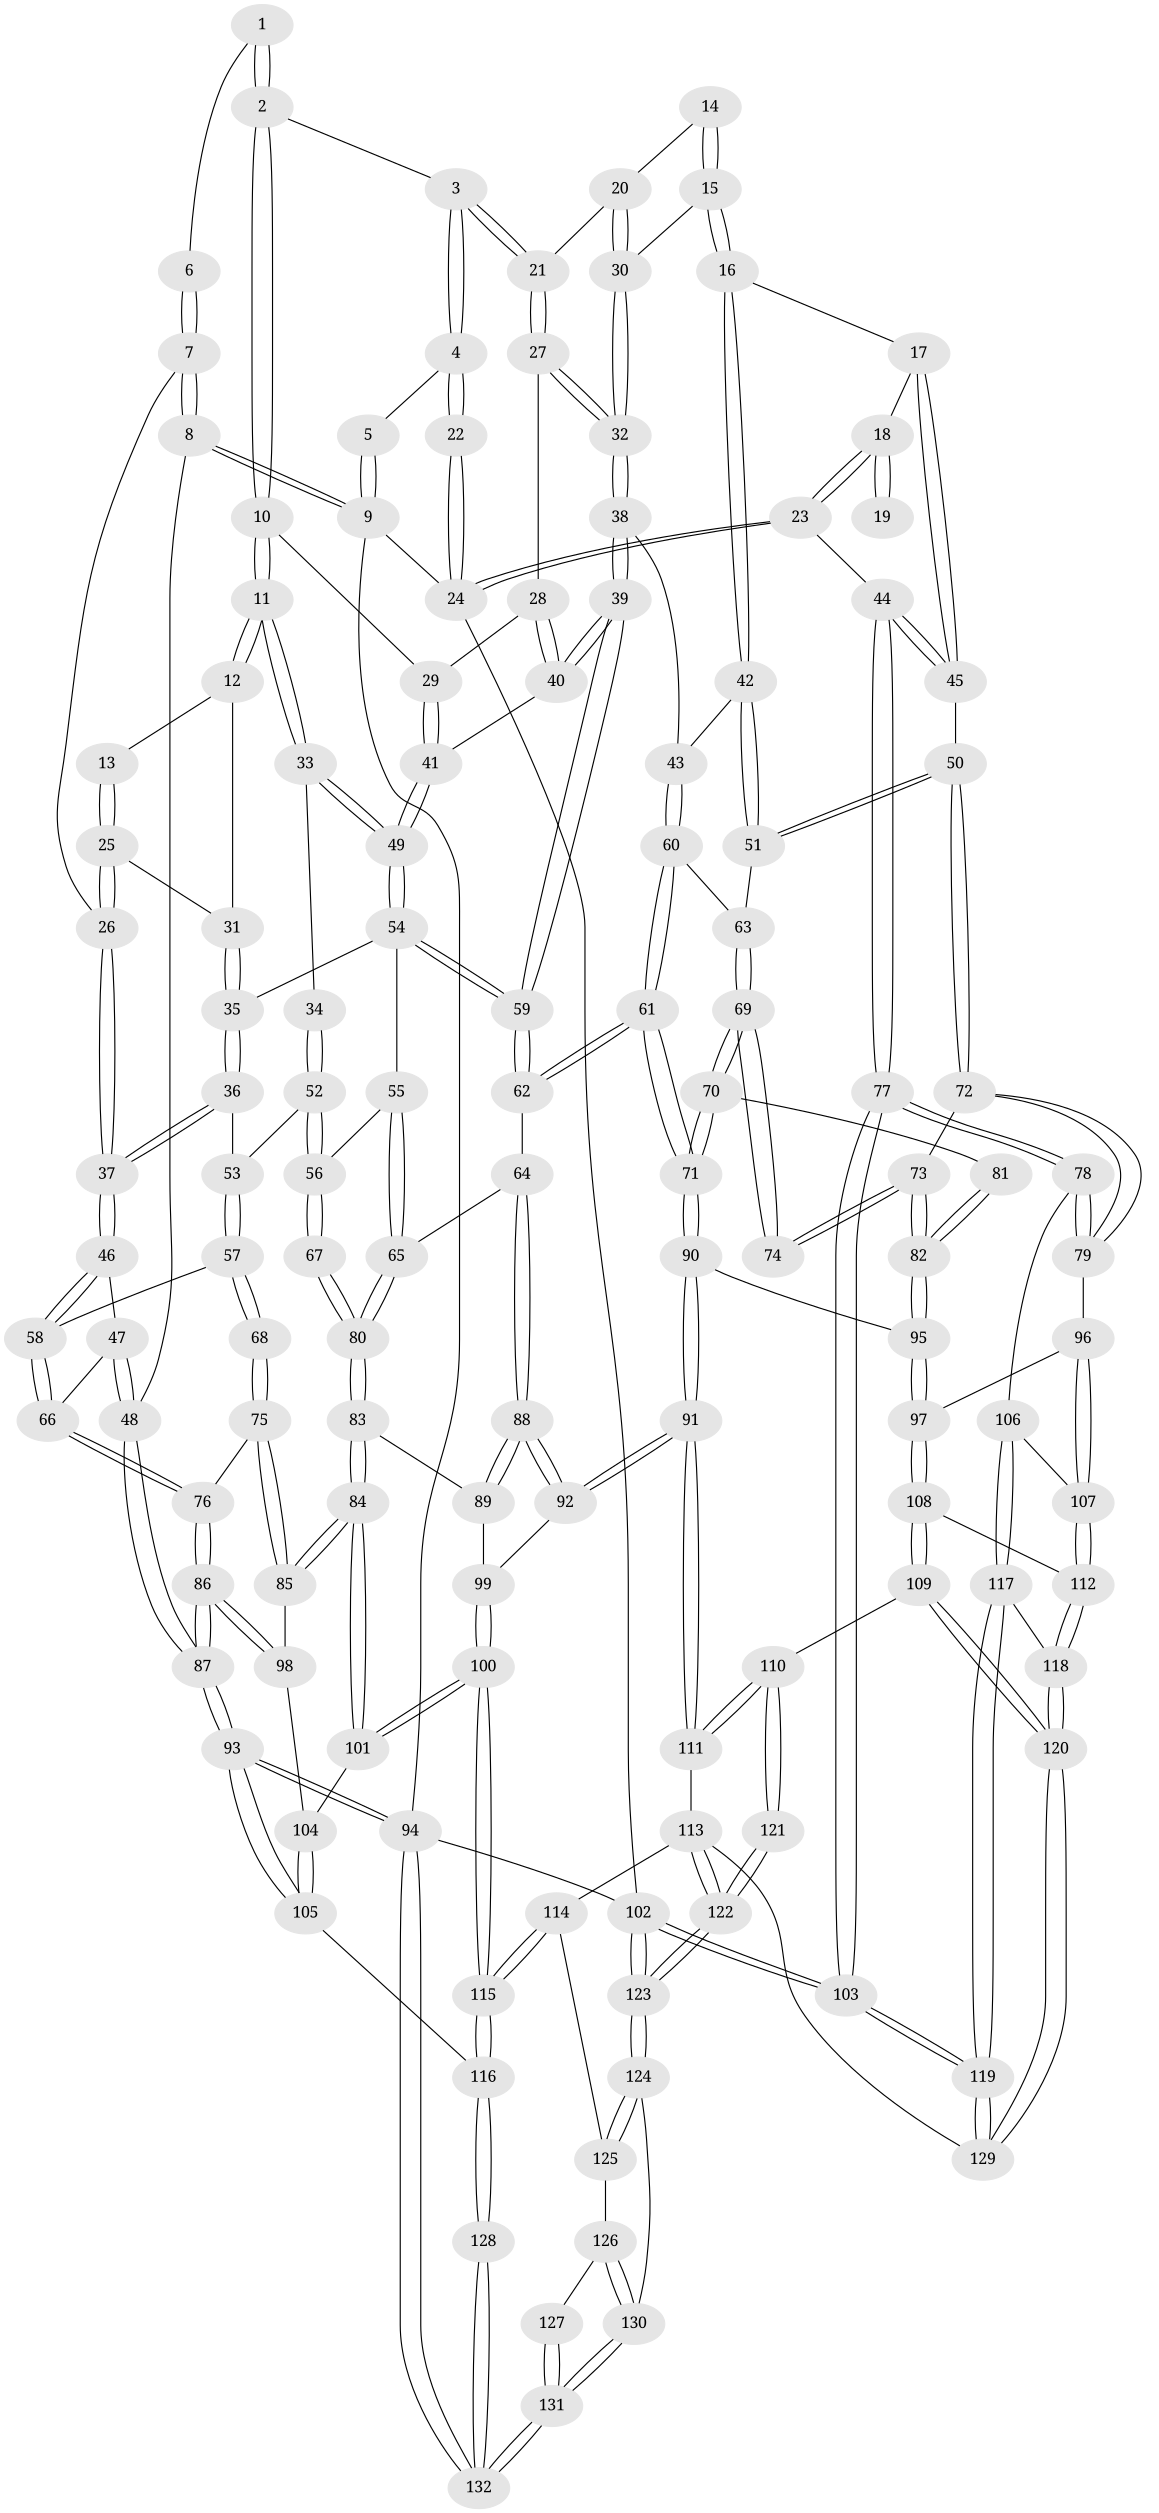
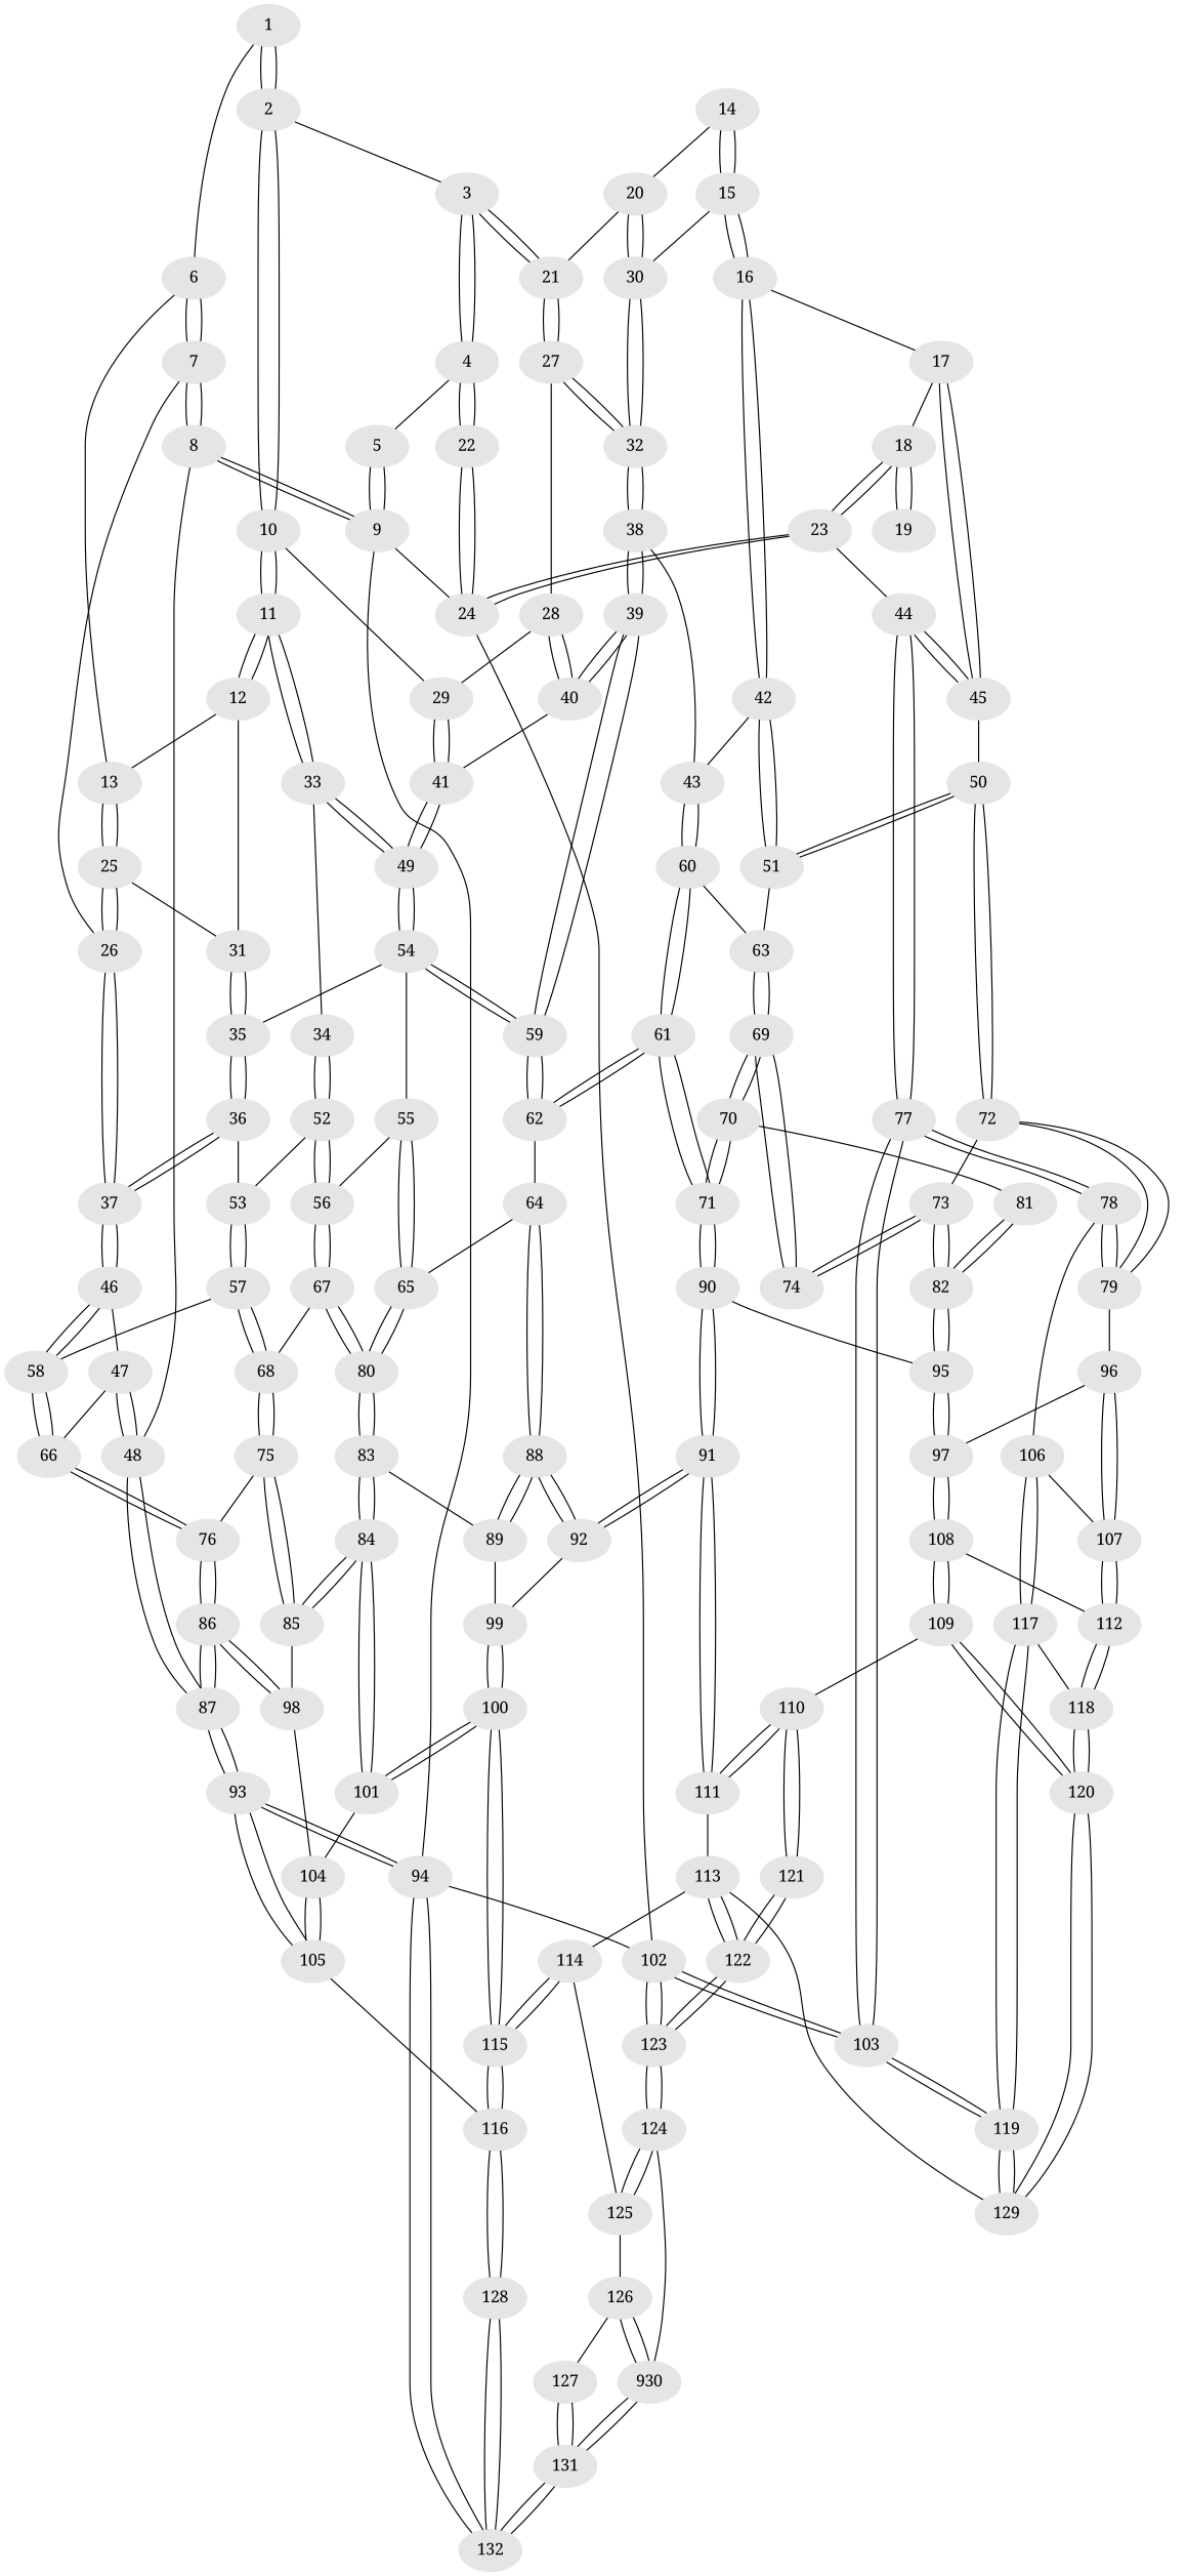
  graph {
    fontname="Noto Serif"
    node [color=gray90 fontname="Noto Serif" style=filled]
    edge [fontname="Noto Serif"]
    1
    2
    6
    3
    10
    7
    13
    4
    21
    11
    29
    5
    22
    27
    9
    24
    94
    8
    26
    25
    48
    37
    87
    102
    132
    12
    33
    41
    31
    34
    49
    35
    14
    15
    20
    16
    30
    17
    42
    32
    18
    45
    43
    51
    19
    23
    50
    44
    28
    77
    103
    123
    46
    40
    38
    36
    39
    52
    54
    53
    56
    57
    47
    58
    59
    60
    62
    63
    61
    78
    72
    66
    76
    93
    55
    73
    79
    69
    67
    68
    65
    80
    75
    64
    71
    90
    88
    70
    74
    89
    92
    83
    86
    85
    81
    82
    95
    91
    96
    98
    106
    119
    107
    117
    97
    84
    101
    99
    104
    105
    100
    111
    113
    116
    108
    112
    109
    115
    124
    129
    128
    118
    110
    120
    121
    122
    114
    125
    126
-   130
+   130 [label=930]
    131
    127
    1 -- 2
    1 -- 2
    1 -- 6
    2 -- 3
    2 -- 10
    2 -- 10
    6 -- 7
    6 -- 7
+   6 -- 13
    3 -- 4
    3 -- 4
    3 -- 21
    3 -- 21
    10 -- 11
    10 -- 11
    10 -- 29
    7 -- 8
    7 -- 8
    7 -- 26
    13 -- 25
    13 -- 25
    4 -- 5
    4 -- 22
    4 -- 22
    21 -- 27
    21 -- 27
    11 -- 12
    11 -- 12
    11 -- 33
    11 -- 33
    29 -- 41
    29 -- 41
    5 -- 9
    5 -- 9
    22 -- 24
    22 -- 24
    27 -- 32
    27 -- 32
    27 -- 28
    9 -- 24
    9 -- 94
    24 -- 102
    94 -- 102
    94 -- 132
    94 -- 132
    8 -- 9
    8 -- 9
    8 -- 48
    26 -- 37
    26 -- 37
    25 -- 26
    25 -- 26
    25 -- 31
    48 -- 87
    48 -- 87
    37 -- 46
    37 -- 46
    87 -- 93
    87 -- 93
    102 -- 103
    102 -- 103
    102 -- 123
    102 -- 123
    12 -- 13
    12 -- 31
    33 -- 34
    33 -- 49
    33 -- 49
    41 -- 49
    41 -- 49
    31 -- 35
    31 -- 35
    34 -- 52
    34 -- 52
    49 -- 54
    49 -- 54
    35 -- 36
    35 -- 36
    14 -- 15
    14 -- 15
    14 -- 20
    15 -- 16
    15 -- 16
    15 -- 30
    20 -- 21
    20 -- 30
    20 -- 30
    16 -- 17
    16 -- 42
    16 -- 42
    30 -- 32
    30 -- 32
    17 -- 18
    17 -- 45
    17 -- 45
    42 -- 43
    42 -- 51
    42 -- 51
    32 -- 38
    32 -- 38
    18 -- 19
    18 -- 19
    18 -- 23
    18 -- 23
    45 -- 50
    43 -- 60
    43 -- 60
    51 -- 63
    23 -- 24
    23 -- 24
    23 -- 44
    50 -- 51
    50 -- 51
    50 -- 72
    50 -- 72
    44 -- 45
    44 -- 45
    44 -- 77
    44 -- 77
    28 -- 29
    28 -- 40
    28 -- 40
    77 -- 103
    77 -- 103
    77 -- 78
    77 -- 78
    103 -- 119
    103 -- 119
    123 -- 124
    123 -- 124
    46 -- 47
    46 -- 58
    46 -- 58
    40 -- 41
    38 -- 43
    38 -- 39
    38 -- 39
    36 -- 37
    36 -- 37
    36 -- 53
    39 -- 40
    39 -- 40
    39 -- 59
    39 -- 59
    52 -- 53
    52 -- 56
    52 -- 56
    54 -- 35
    54 -- 59
    54 -- 59
    54 -- 55
    53 -- 57
    53 -- 57
    56 -- 67
    56 -- 67
    57 -- 58
    57 -- 68
    57 -- 68
    47 -- 48
    47 -- 48
    47 -- 66
    58 -- 66
    58 -- 66
    59 -- 62
    59 -- 62
    60 -- 63
    60 -- 61
    60 -- 61
    62 -- 64
    63 -- 69
    63 -- 69
    61 -- 62
    61 -- 62
    61 -- 71
    61 -- 71
    78 -- 79
    78 -- 79
    78 -- 106
    72 -- 73
    72 -- 79
    72 -- 79
    66 -- 76
    66 -- 76
    76 -- 86
    76 -- 86
    93 -- 94
    93 -- 94
    93 -- 105
    93 -- 105
    55 -- 56
    55 -- 65
    55 -- 65
    73 -- 74
    73 -- 74
    73 -- 82
    73 -- 82
    79 -- 96
    69 -- 70
    69 -- 70
    69 -- 74
    69 -- 74
+   67 -- 68
    67 -- 80
    67 -- 80
    68 -- 75
    68 -- 75
    65 -- 80
    65 -- 80
    80 -- 83
    80 -- 83
    75 -- 76
    75 -- 85
    75 -- 85
    64 -- 65
    64 -- 88
    64 -- 88
    71 -- 90
    71 -- 90
    90 -- 95
    90 -- 91
    90 -- 91
    88 -- 89
    88 -- 89
    88 -- 92
    88 -- 92
    70 -- 71
    70 -- 71
    70 -- 81
    89 -- 99
    92 -- 99
    83 -- 89
    83 -- 84
    83 -- 84
    86 -- 87
    86 -- 87
    86 -- 98
    86 -- 98
    85 -- 98
    81 -- 82
    81 -- 82
    82 -- 95
    82 -- 95
    95 -- 97
    95 -- 97
    91 -- 92
    91 -- 92
    91 -- 111
    91 -- 111
    96 -- 107
    96 -- 107
    96 -- 97
    98 -- 104
    106 -- 107
    106 -- 117
    106 -- 117
    119 -- 129
    119 -- 129
    107 -- 112
    107 -- 112
    117 -- 119
    117 -- 119
    117 -- 118
    97 -- 108
    97 -- 108
    84 -- 85
    84 -- 85
    84 -- 101
    84 -- 101
    101 -- 104
    99 -- 100
    99 -- 100
    104 -- 105
    104 -- 105
    105 -- 116
    100 -- 101
    100 -- 101
    100 -- 115
    100 -- 115
    111 -- 113
    113 -- 129
    113 -- 122
    113 -- 122
    113 -- 114
    116 -- 128
    116 -- 128
    108 -- 112
    108 -- 109
    108 -- 109
    112 -- 118
    112 -- 118
    109 -- 110
    109 -- 120
    109 -- 120
    115 -- 116
    115 -- 116
    124 -- 125
    124 -- 125
    124 -- 130
    128 -- 132
    128 -- 132
    118 -- 120
    118 -- 120
    110 -- 111
    110 -- 111
    110 -- 121
    110 -- 121
    120 -- 129
    120 -- 129
    121 -- 122
    121 -- 122
    122 -- 123
    122 -- 123
    114 -- 115
    114 -- 115
    114 -- 125
    125 -- 126
    126 -- 130
    126 -- 130
    126 -- 127
    130 -- 131
    130 -- 131
    131 -- 132
    131 -- 132
    127 -- 131
    127 -- 131
  }
